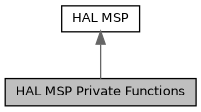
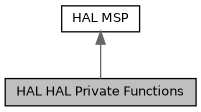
  digraph {
    rankdir=TB
    node [color=black fontname=Helvetica fontsize=10 shape=record style=filled]
-   n1 [fillcolor=grey75 fontcolor=black height=0.2 label="HAL MSP Private Functions" width=0.4]
+   n1 [fillcolor=grey75 fontcolor=black height=0.2 label="HAL HAL Private Functions" width=0.4]
    n2 [fillcolor=white height=0.2 label="HAL MSP" width=0.4]
    n2 -> n1 [dir=back fontname=Helvetica fontsize=10 labelfontname=Helvetica labelfontsize=10 shape=plaintext style=solid color=gray40]
  }
